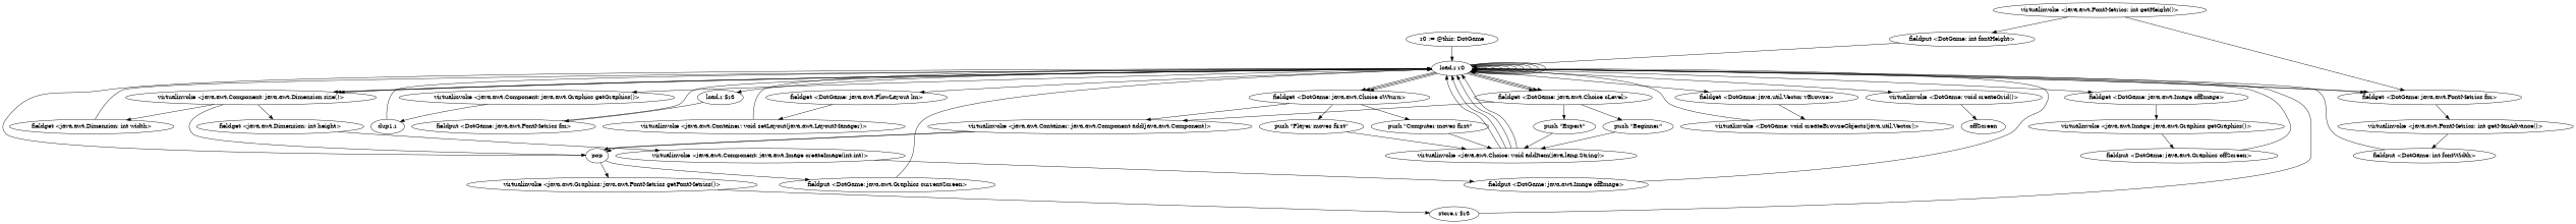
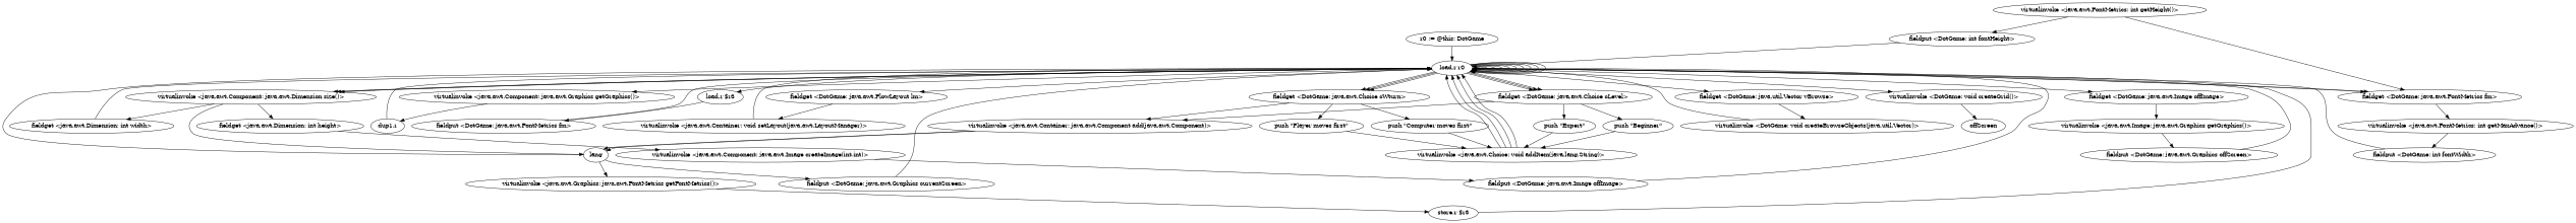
  digraph {
    "r0 := @this: DotGame"
    "load.r r0"
    "virtualinvoke <java.awt.Component: java.awt.Graphics getGraphics()>"
    "virtualinvoke <java.awt.Component: java.awt.Dimension size()>"
    "load.r $r3"
    "fieldget <DotGame: java.awt.FontMetrics fm>"
    "fieldget <DotGame: java.awt.FlowLayout lm>"
    "fieldget <DotGame: java.awt.Choice cLevel>"
    "fieldget <DotGame: java.awt.Choice cWturn>"
    "fieldget <DotGame: java.awt.Image offImage>"
    "fieldget <DotGame: java.util.Vector vBrowse>"
    "virtualinvoke <DotGame: void createGrid()>"
    "dup1.r"
-   pop
+   pop [label=lang]
    "fieldget <java.awt.Dimension: int width>"
    "fieldget <java.awt.Dimension: int height>"
    "fieldput <DotGame: java.awt.FontMetrics fm>"
    "virtualinvoke <java.awt.FontMetrics: int getMaxAdvance()>"
    "virtualinvoke <java.awt.Container: void setLayout(java.awt.LayoutManager)>"
    "push \"Expert\""
    "push \"Beginner\""
    "virtualinvoke <java.awt.Container: java.awt.Component add(java.awt.Component)>"
    "push \"Player moves first\""
    "push \"Computer moves first\""
    "virtualinvoke <java.awt.Image: java.awt.Graphics getGraphics()>"
    "virtualinvoke <DotGame: void createBrowseObjects(java.util.Vector)>"
    n27 [label=offScreen]
    "virtualinvoke <java.awt.Graphics: java.awt.FontMetrics getFontMetrics()>"
    "fieldput <DotGame: java.awt.Graphics currentScreen>"
    "virtualinvoke <java.awt.Component: java.awt.Image createImage(int,int)>"
    "store.r $r3"
    "fieldput <DotGame: int fontWidth>"
    "virtualinvoke <java.awt.FontMetrics: int getHeight()>"
    "fieldput <DotGame: int fontHeight>"
    "virtualinvoke <java.awt.Choice: void addItem(java.lang.String)>"
    "fieldput <DotGame: java.awt.Image offImage>"
    "fieldput <DotGame: java.awt.Graphics offScreen>"
    "r0 := @this: DotGame" -> "load.r r0"
    "load.r r0" -> "load.r r0"
    "load.r r0" -> "load.r r0"
    "load.r r0" -> "load.r r0"
    "load.r r0" -> "load.r r0"
    "load.r r0" -> "load.r r0"
    "load.r r0" -> "load.r r0"
    "load.r r0" -> "load.r r0"
    "load.r r0" -> "load.r r0"
    "load.r r0" -> "load.r r0"
    "load.r r0" -> "load.r r0"
    "load.r r0" -> "virtualinvoke <java.awt.Component: java.awt.Graphics getGraphics()>"
    "load.r r0" -> "virtualinvoke <java.awt.Component: java.awt.Dimension size()>"
    "load.r r0" -> "virtualinvoke <java.awt.Component: java.awt.Dimension size()>"
    "load.r r0" -> "virtualinvoke <java.awt.Component: java.awt.Dimension size()>"
    "load.r r0" -> "load.r $r3"
    "load.r r0" -> "fieldget <DotGame: java.awt.FontMetrics fm>"
    "load.r r0" -> "fieldget <DotGame: java.awt.FontMetrics fm>"
    "load.r r0" -> "fieldget <DotGame: java.awt.FlowLayout lm>"
    "load.r r0" -> "fieldget <DotGame: java.awt.Choice cLevel>"
    "load.r r0" -> "fieldget <DotGame: java.awt.Choice cLevel>"
    "load.r r0" -> "fieldget <DotGame: java.awt.Choice cLevel>"
    "load.r r0" -> "fieldget <DotGame: java.awt.Choice cWturn>"
    "load.r r0" -> "fieldget <DotGame: java.awt.Choice cWturn>"
    "load.r r0" -> "fieldget <DotGame: java.awt.Choice cWturn>"
    "load.r r0" -> "fieldget <DotGame: java.awt.Image offImage>"
    "load.r r0" -> "fieldget <DotGame: java.util.Vector vBrowse>"
    "load.r r0" -> "virtualinvoke <DotGame: void createGrid()>"
    "virtualinvoke <java.awt.Component: java.awt.Graphics getGraphics()>" -> "dup1.r"
    "virtualinvoke <java.awt.Component: java.awt.Dimension size()>" -> pop
    "virtualinvoke <java.awt.Component: java.awt.Dimension size()>" -> "fieldget <java.awt.Dimension: int width>"
    "virtualinvoke <java.awt.Component: java.awt.Dimension size()>" -> "fieldget <java.awt.Dimension: int height>"
    "load.r $r3" -> "fieldput <DotGame: java.awt.FontMetrics fm>"
    "fieldget <DotGame: java.awt.FontMetrics fm>" -> "virtualinvoke <java.awt.FontMetrics: int getMaxAdvance()>"
    "fieldget <DotGame: java.awt.FlowLayout lm>" -> "virtualinvoke <java.awt.Container: void setLayout(java.awt.LayoutManager)>"
    "fieldget <DotGame: java.awt.Choice cLevel>" -> "push \"Expert\""
    "fieldget <DotGame: java.awt.Choice cLevel>" -> "push \"Beginner\""
    "fieldget <DotGame: java.awt.Choice cLevel>" -> "virtualinvoke <java.awt.Container: java.awt.Component add(java.awt.Component)>"
    "fieldget <DotGame: java.awt.Choice cWturn>" -> "virtualinvoke <java.awt.Container: java.awt.Component add(java.awt.Component)>"
    "fieldget <DotGame: java.awt.Choice cWturn>" -> "push \"Player moves first\""
    "fieldget <DotGame: java.awt.Choice cWturn>" -> "push \"Computer moves first\""
    "fieldget <DotGame: java.awt.Image offImage>" -> "virtualinvoke <java.awt.Image: java.awt.Graphics getGraphics()>"
    "fieldget <DotGame: java.util.Vector vBrowse>" -> "virtualinvoke <DotGame: void createBrowseObjects(java.util.Vector)>"
    "virtualinvoke <DotGame: void createGrid()>" -> n27
    "dup1.r" -> "load.r r0"
    pop -> "load.r r0"
    pop -> "virtualinvoke <java.awt.Graphics: java.awt.FontMetrics getFontMetrics()>"
    pop -> "fieldput <DotGame: java.awt.Graphics currentScreen>"
    "fieldget <java.awt.Dimension: int width>" -> "load.r r0"
    "fieldget <java.awt.Dimension: int height>" -> "virtualinvoke <java.awt.Component: java.awt.Image createImage(int,int)>"
    "fieldput <DotGame: java.awt.FontMetrics fm>" -> "load.r r0"
    "virtualinvoke <java.awt.FontMetrics: int getMaxAdvance()>" -> "fieldput <DotGame: int fontWidth>"
    "virtualinvoke <java.awt.Container: void setLayout(java.awt.LayoutManager)>" -> "load.r r0"
    "push \"Expert\"" -> "virtualinvoke <java.awt.Choice: void addItem(java.lang.String)>"
    "push \"Beginner\"" -> "virtualinvoke <java.awt.Choice: void addItem(java.lang.String)>"
    "virtualinvoke <java.awt.Container: java.awt.Component add(java.awt.Component)>" -> pop
    "virtualinvoke <java.awt.Container: java.awt.Component add(java.awt.Component)>" -> pop
    "push \"Player moves first\"" -> "virtualinvoke <java.awt.Choice: void addItem(java.lang.String)>"
    "push \"Computer moves first\"" -> "virtualinvoke <java.awt.Choice: void addItem(java.lang.String)>"
    "virtualinvoke <java.awt.Image: java.awt.Graphics getGraphics()>" -> "fieldput <DotGame: java.awt.Graphics offScreen>"
    "virtualinvoke <DotGame: void createBrowseObjects(java.util.Vector)>" -> "load.r r0"
    "virtualinvoke <java.awt.Graphics: java.awt.FontMetrics getFontMetrics()>" -> "store.r $r3"
    "fieldput <DotGame: java.awt.Graphics currentScreen>" -> "load.r r0"
    "virtualinvoke <java.awt.Component: java.awt.Image createImage(int,int)>" -> "fieldput <DotGame: java.awt.Image offImage>"
    "store.r $r3" -> "load.r r0"
    "fieldput <DotGame: int fontWidth>" -> "load.r r0"
    "virtualinvoke <java.awt.FontMetrics: int getHeight()>" -> "fieldget <DotGame: java.awt.FontMetrics fm>"
    "virtualinvoke <java.awt.FontMetrics: int getHeight()>" -> "fieldput <DotGame: int fontHeight>"
    "fieldput <DotGame: int fontHeight>" -> "load.r r0"
    "virtualinvoke <java.awt.Choice: void addItem(java.lang.String)>" -> "load.r r0"
    "virtualinvoke <java.awt.Choice: void addItem(java.lang.String)>" -> "load.r r0"
    "virtualinvoke <java.awt.Choice: void addItem(java.lang.String)>" -> "load.r r0"
    "virtualinvoke <java.awt.Choice: void addItem(java.lang.String)>" -> "load.r r0"
    "fieldput <DotGame: java.awt.Image offImage>" -> "load.r r0"
    "fieldput <DotGame: java.awt.Graphics offScreen>" -> "load.r r0"
  }
